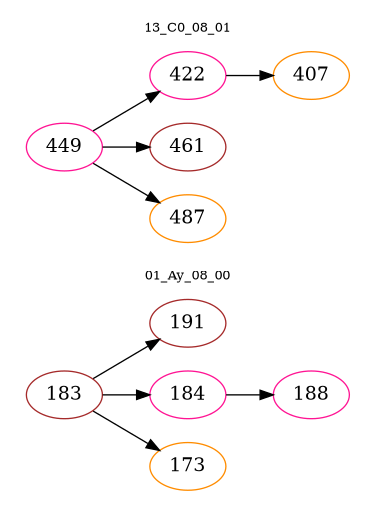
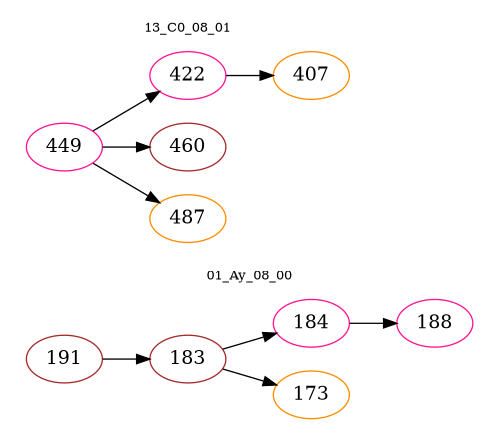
  digraph {
    rankdir=LR
    node [color=deeppink]
    edge [color=black]
    n1 [color=brown label=183]
    n2 [color=darkorange label=173]
    n3 [label=184]
    n4 [color=brown label=191]
    n5 [label=188]
    n6 [label=449]
    n7 [color=darkorange label=487]
-   n8 [color=brown label=461]
+   n8 [color=brown label=460]
    n9 [label=422]
    n10 [color=darkorange label=407]
    subgraph cluster_1 {
      color=white
      fontsize=10
      label="01_Ay_08_00"
      n1
      n2
      n3
      n4
      n5
    }
    subgraph cluster_2 {
      color=white
      fontsize=10
      label="13_C0_08_01"
      n6
      n7
      n8
      n9
      n10
    }
    n1 -> n2
    n1 -> n3
-   n1 -> n4
+   n4 -> n1
    n3 -> n5
    n6 -> n7
    n6 -> n8
    n6 -> n9
    n9 -> n10
  }
